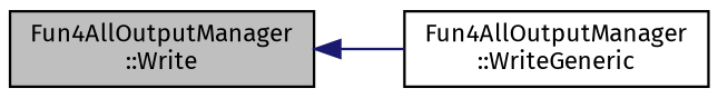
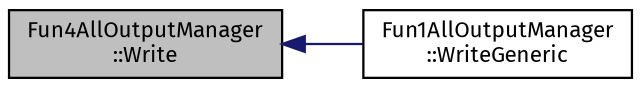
  digraph {
    rankdir=LR
    fontname="Fira Sans"
    node [color=black fontname="Fira Sans" fontsize=10 shape=record]
    n1 [fillcolor=grey75 fontcolor=black height=0.2 label="Fun4AllOutputManager\l::Write" style=filled width=0.4]
-   n2 [height=0.2 label="Fun4AllOutputManager\l::WriteGeneric" width=0.4]
+   n2 [height=0.2 label="Fun1AllOutputManager\l::WriteGeneric" width=0.4]
    n1 -> n2 [color=midnightblue dir=back fontname="Fira Sans" fontsize=10 labelfontname=FreeSans labelfontsize=10 style=solid]
  }
